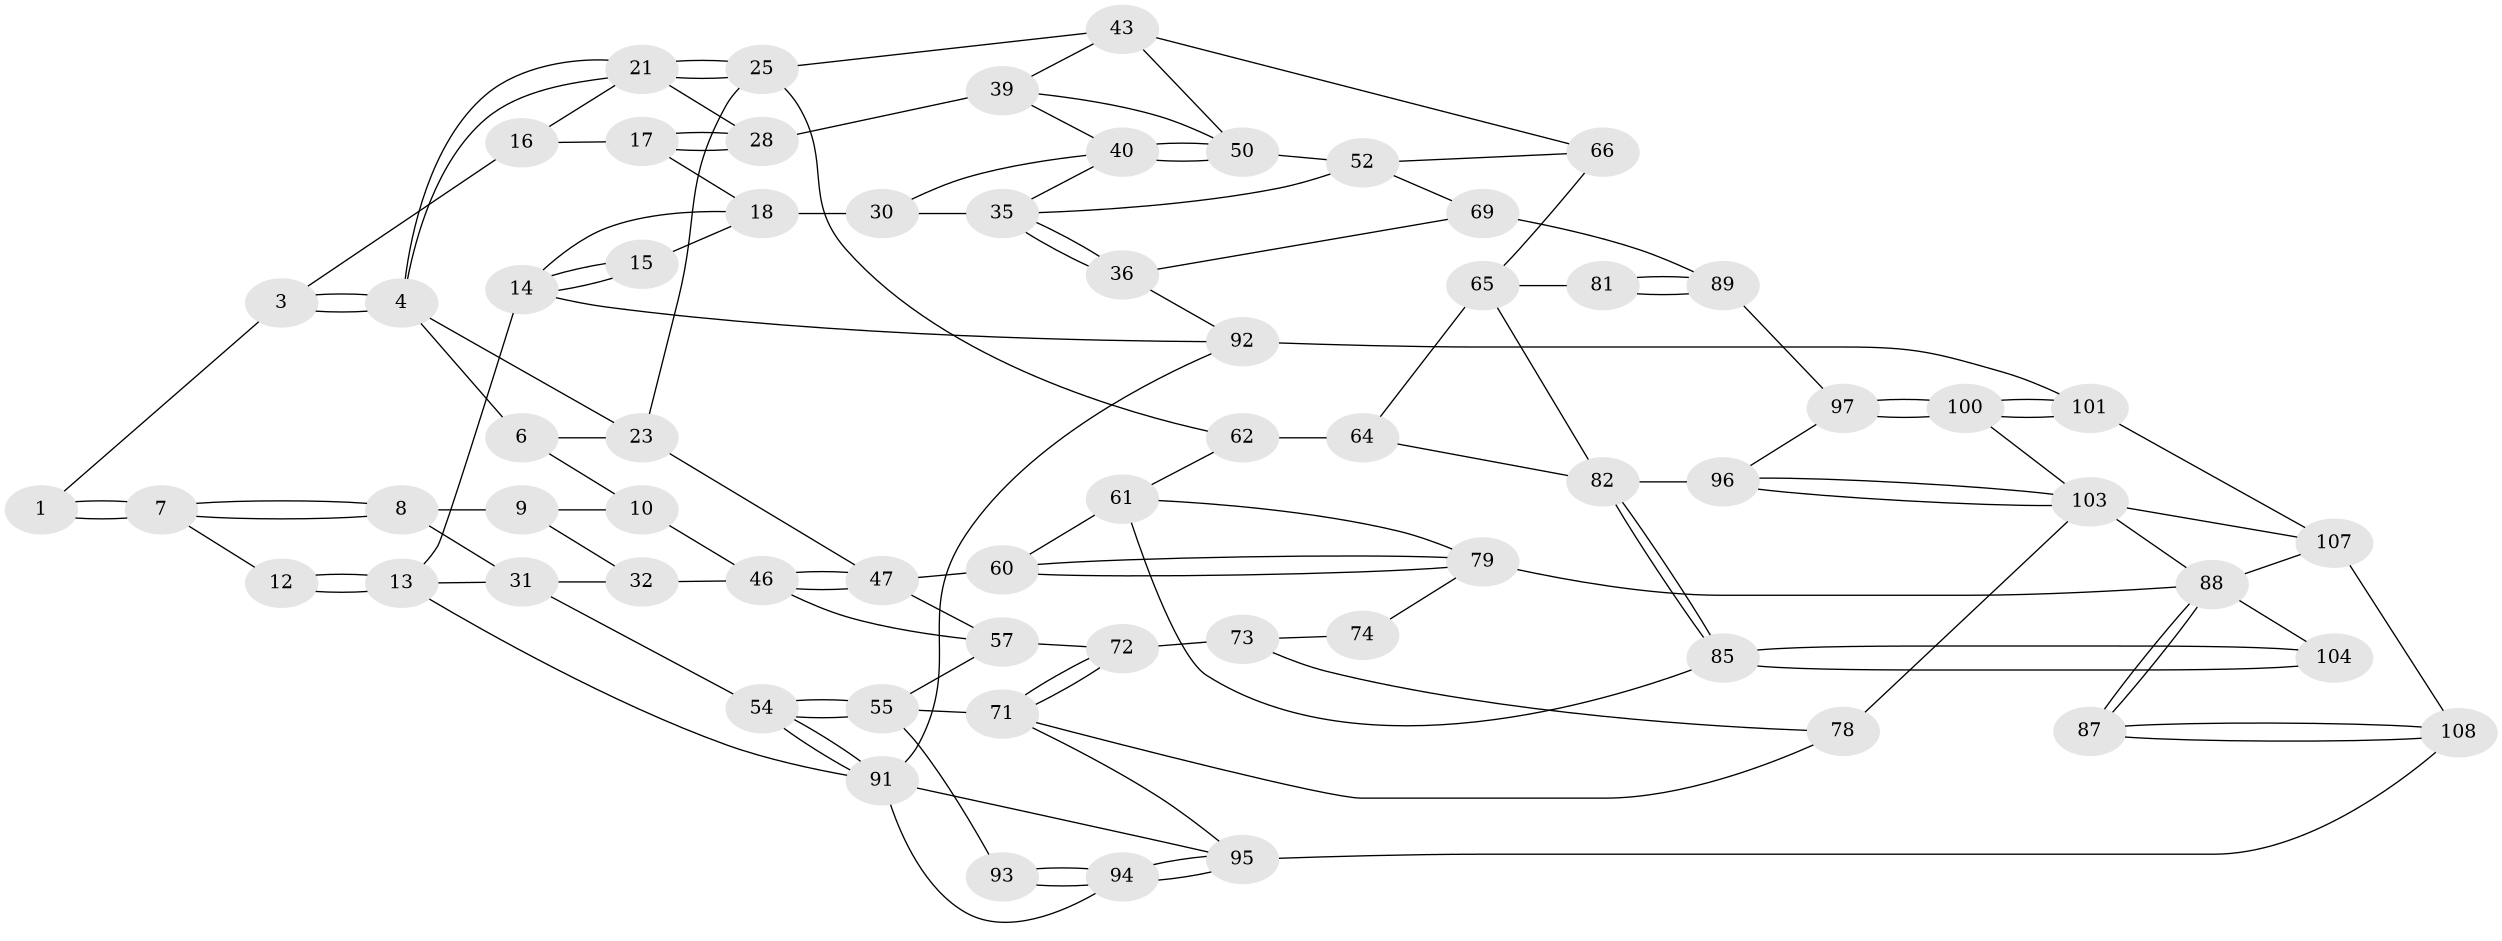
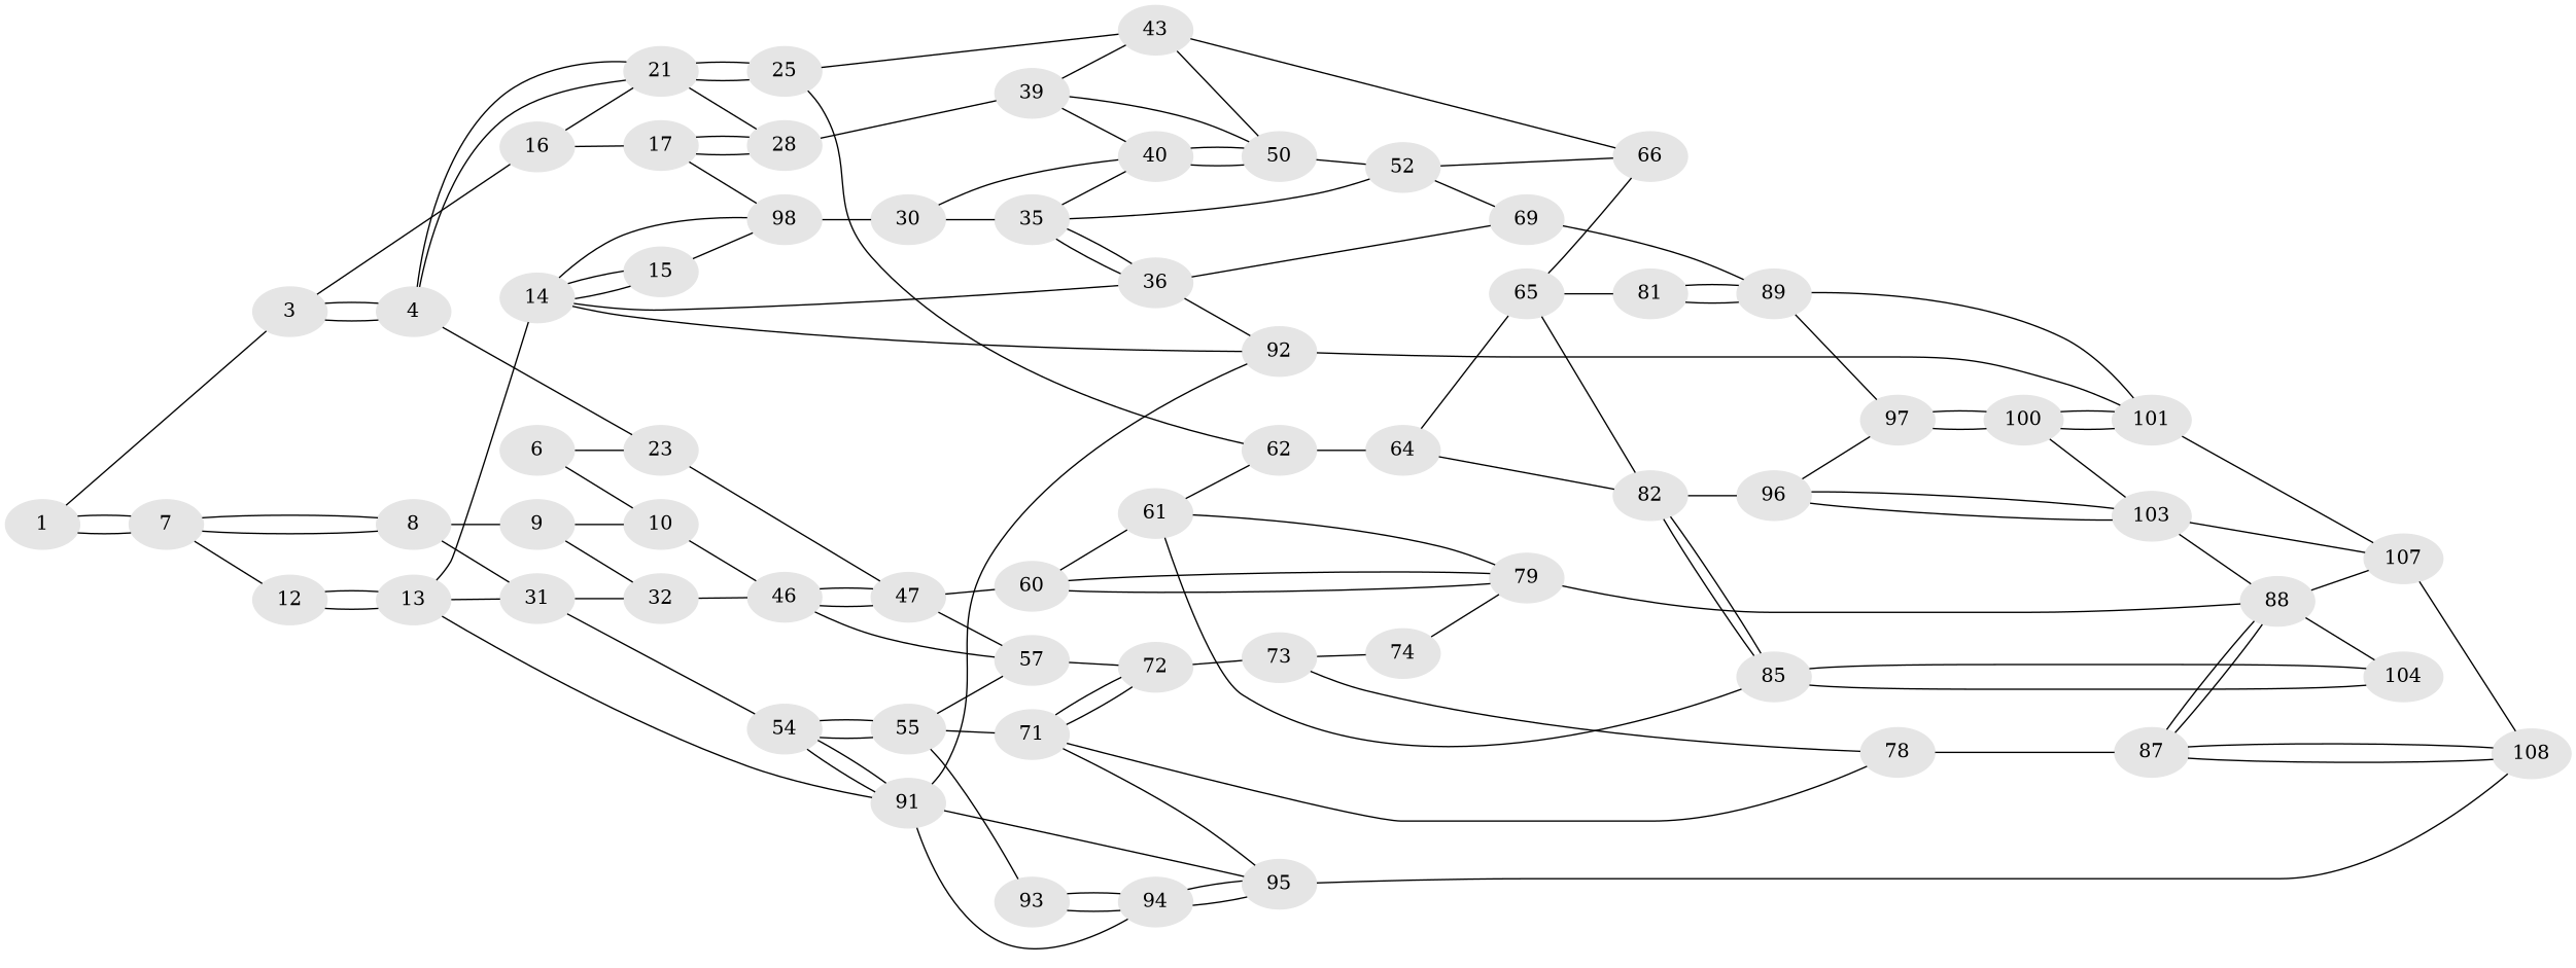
  graph {
    rankdir=LR
    node [color=gray90 style=filled]
    1 [super="+2"]
    3
    7
    4 [super="+5"]
    16
    8 [super="+20"]
    12 [super="+19"]
    6 [super="+11"]
    21 [super="+22"]
    23 [super="+24"]
    17
    10 [super="+45"]
    28 [super="+29"]
    25 [super="+42"]
    47 [super="+59"]
    46 [super="+49"]
    9 [super="+33"]
    31 [super="+38"]
    13 [super="+37"]
    32
    54
    57 [super="+58"]
    14 [super="+26"]
    91 [super="+98"]
    15
-   18 [super="+27"]
+   18 [super="+27" label=98]
    36 [super="+70"]
    92
    95 [super="+110"]
    94 [super="+99"]
    30 [super="+34"]
    69
    101 [super="+102"]
    39 [super="+44"]
    35 [super="+48"]
    40 [super="+41"]
    43 [super="+53"]
    62 [super="+63"]
    60
    50 [super="+51"]
    66 [super="+67"]
    64 [super="+76"]
    52 [super="+68"]
    55 [super="+56"]
    89 [super="+90"]
    72
    61 [super="+84"]
    n48 [label=79 super="+86"]
    71 [super="+77"]
    93
    78
    73 [super="+79"]
    85
    88 [super="+106"]
    104
    65 [super="+80"]
    82 [super="+83"]
    81
    96
    97
    87
    108
    74
    107 [super="+109"]
    103 [super="+105"]
    100
    1 -- 3
    1 -- 7
    1 -- 7
    3 -- 4
    3 -- 4
    3 -- 16
    7 -- 8
    7 -- 8
    7 -- 12
-   4 -- 6
    4 -- 21
    4 -- 21
    4 -- 23
    16 -- 21
    16 -- 17
    8 -- 9
    8 -- 31
    12 -- 13 [weight=2]
    12 -- 13
    6 -- 23
    6 -- 10
    21 -- 28
    21 -- 25
    21 -- 25
-   23 -- 25
    23 -- 47
    17 -- 28
    17 -- 28
    17 -- 18
    10 -- 46
    28 -- 39
    25 -- 43
    25 -- 62
    47 -- 57
    47 -- 60
    46 -- 47
    46 -- 47
    46 -- 57
    9 -- 10 [weight=2]
    9 -- 32
    31 -- 32
    31 -- 54
    13 -- 31
    13 -- 14
    13 -- 91
    32 -- 46
    54 -- 91
    54 -- 91
    54 -- 55
    54 -- 55
    57 -- 72
    14 -- 15
    14 -- 15
    14 -- 18
+   14 -- 36
    14 -- 92
    91 -- 92
    91 -- 95
    91 -- 94
    15 -- 18
    18 -- 30
    36 -- 92
    36 -- 69
    92 -- 101
    95 -- 108
    94 -- 95
    94 -- 95
    30 -- 35
    30 -- 40
    69 -- 89
    101 -- 107
    39 -- 40
    39 -- 43
    39 -- 50
    35 -- 36
    35 -- 36
    35 -- 40
    35 -- 52
    40 -- 50
    40 -- 50
    43 -- 50
    43 -- 66
    62 -- 64 [weight=2]
    60 -- 61
    60 -- n48
    60 -- n48
    50 -- 52
    64 -- 65
    64 -- 82
    52 -- 69
    52 -- 66
    55 -- 57
    55 -- 71
    55 -- 93
+   89 -- 101
    89 -- 97
    72 -- 73
    61 -- 62
    61 -- n48
    61 -- 85
    n48 -- 88
    71 -- 95
    71 -- 72
    71 -- 72
    71 -- 78
    93 -- 94 [weight=2]
    93 -- 94
-   78 -- 103
+   78 -- 87
    73 -- 78
    73 -- 74 [weight=2]
    85 -- 104
    85 -- 104
    88 -- 104
    88 -- 107
    65 -- 66
    65 -- 82
    65 -- 81
    82 -- 85
    82 -- 85
    82 -- 96
    81 -- 89
    81 -- 89
    96 -- 97
    96 -- 103
    96 -- 103
    97 -- 100
    97 -- 100
    87 -- 88
    87 -- 88
    87 -- 108
    87 -- 108
    74 -- n48
    107 -- 108
    103 -- 88
    103 -- 107
    100 -- 101
    100 -- 101
    100 -- 103
  }
